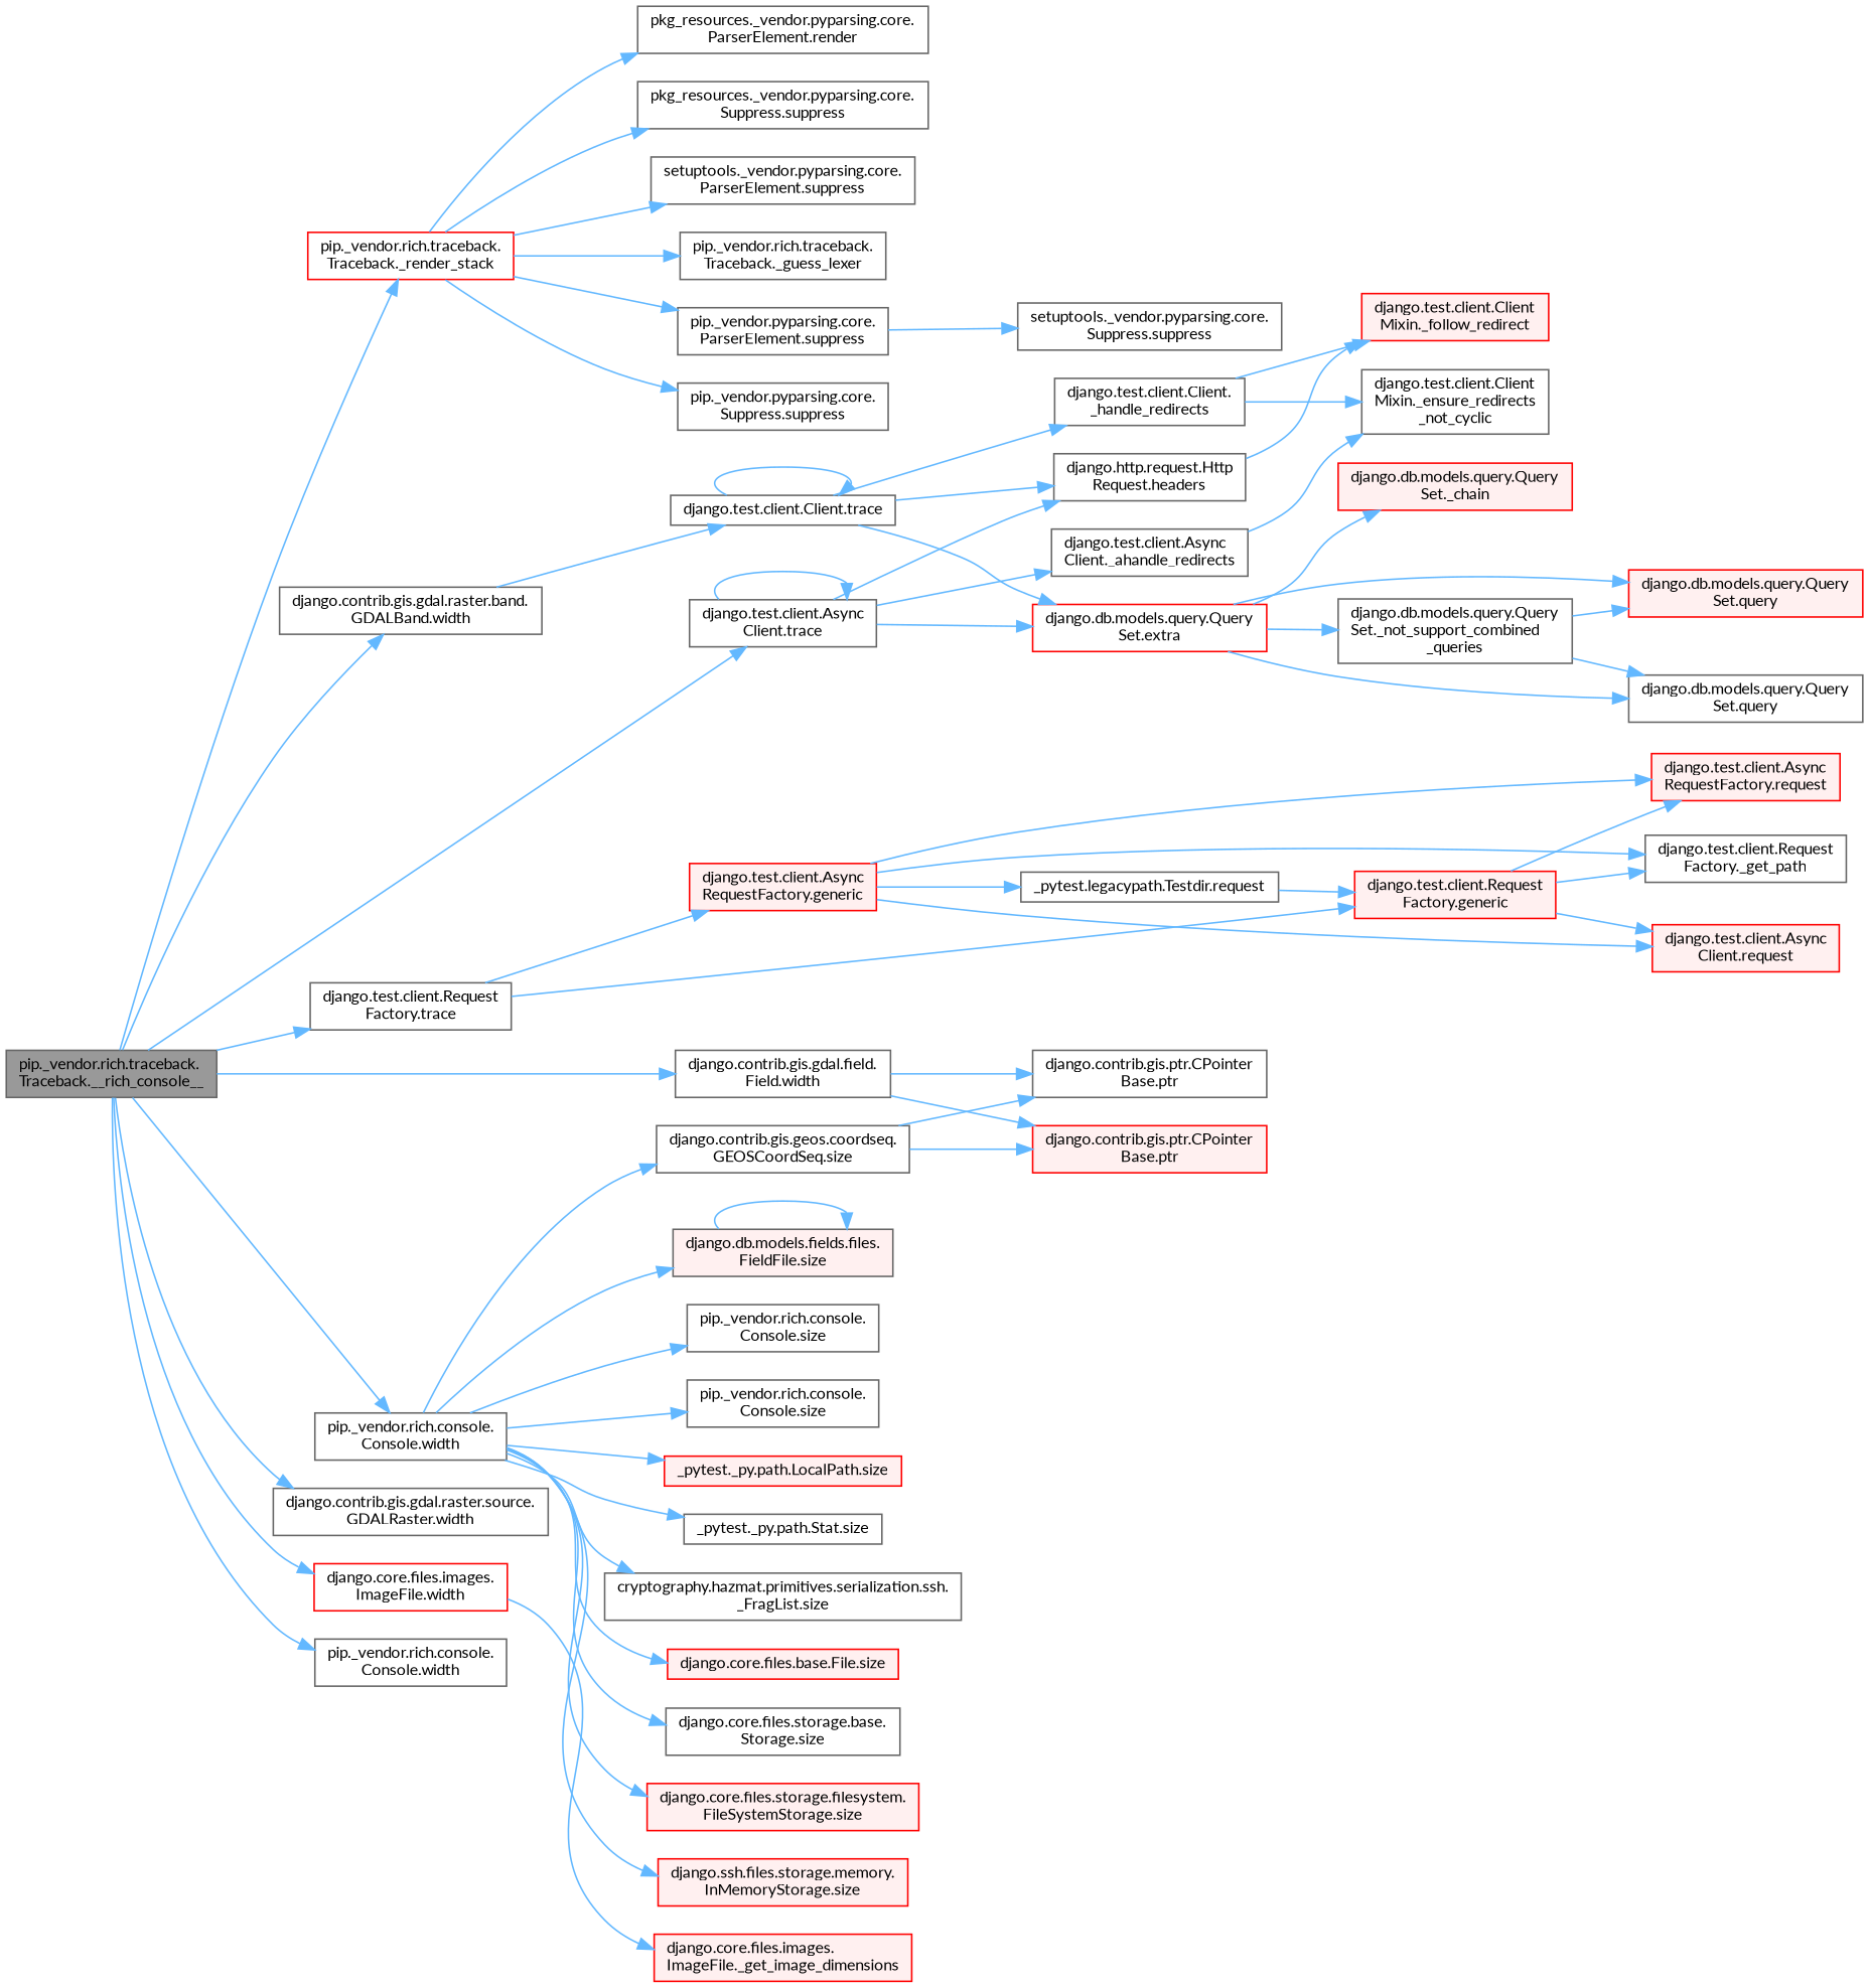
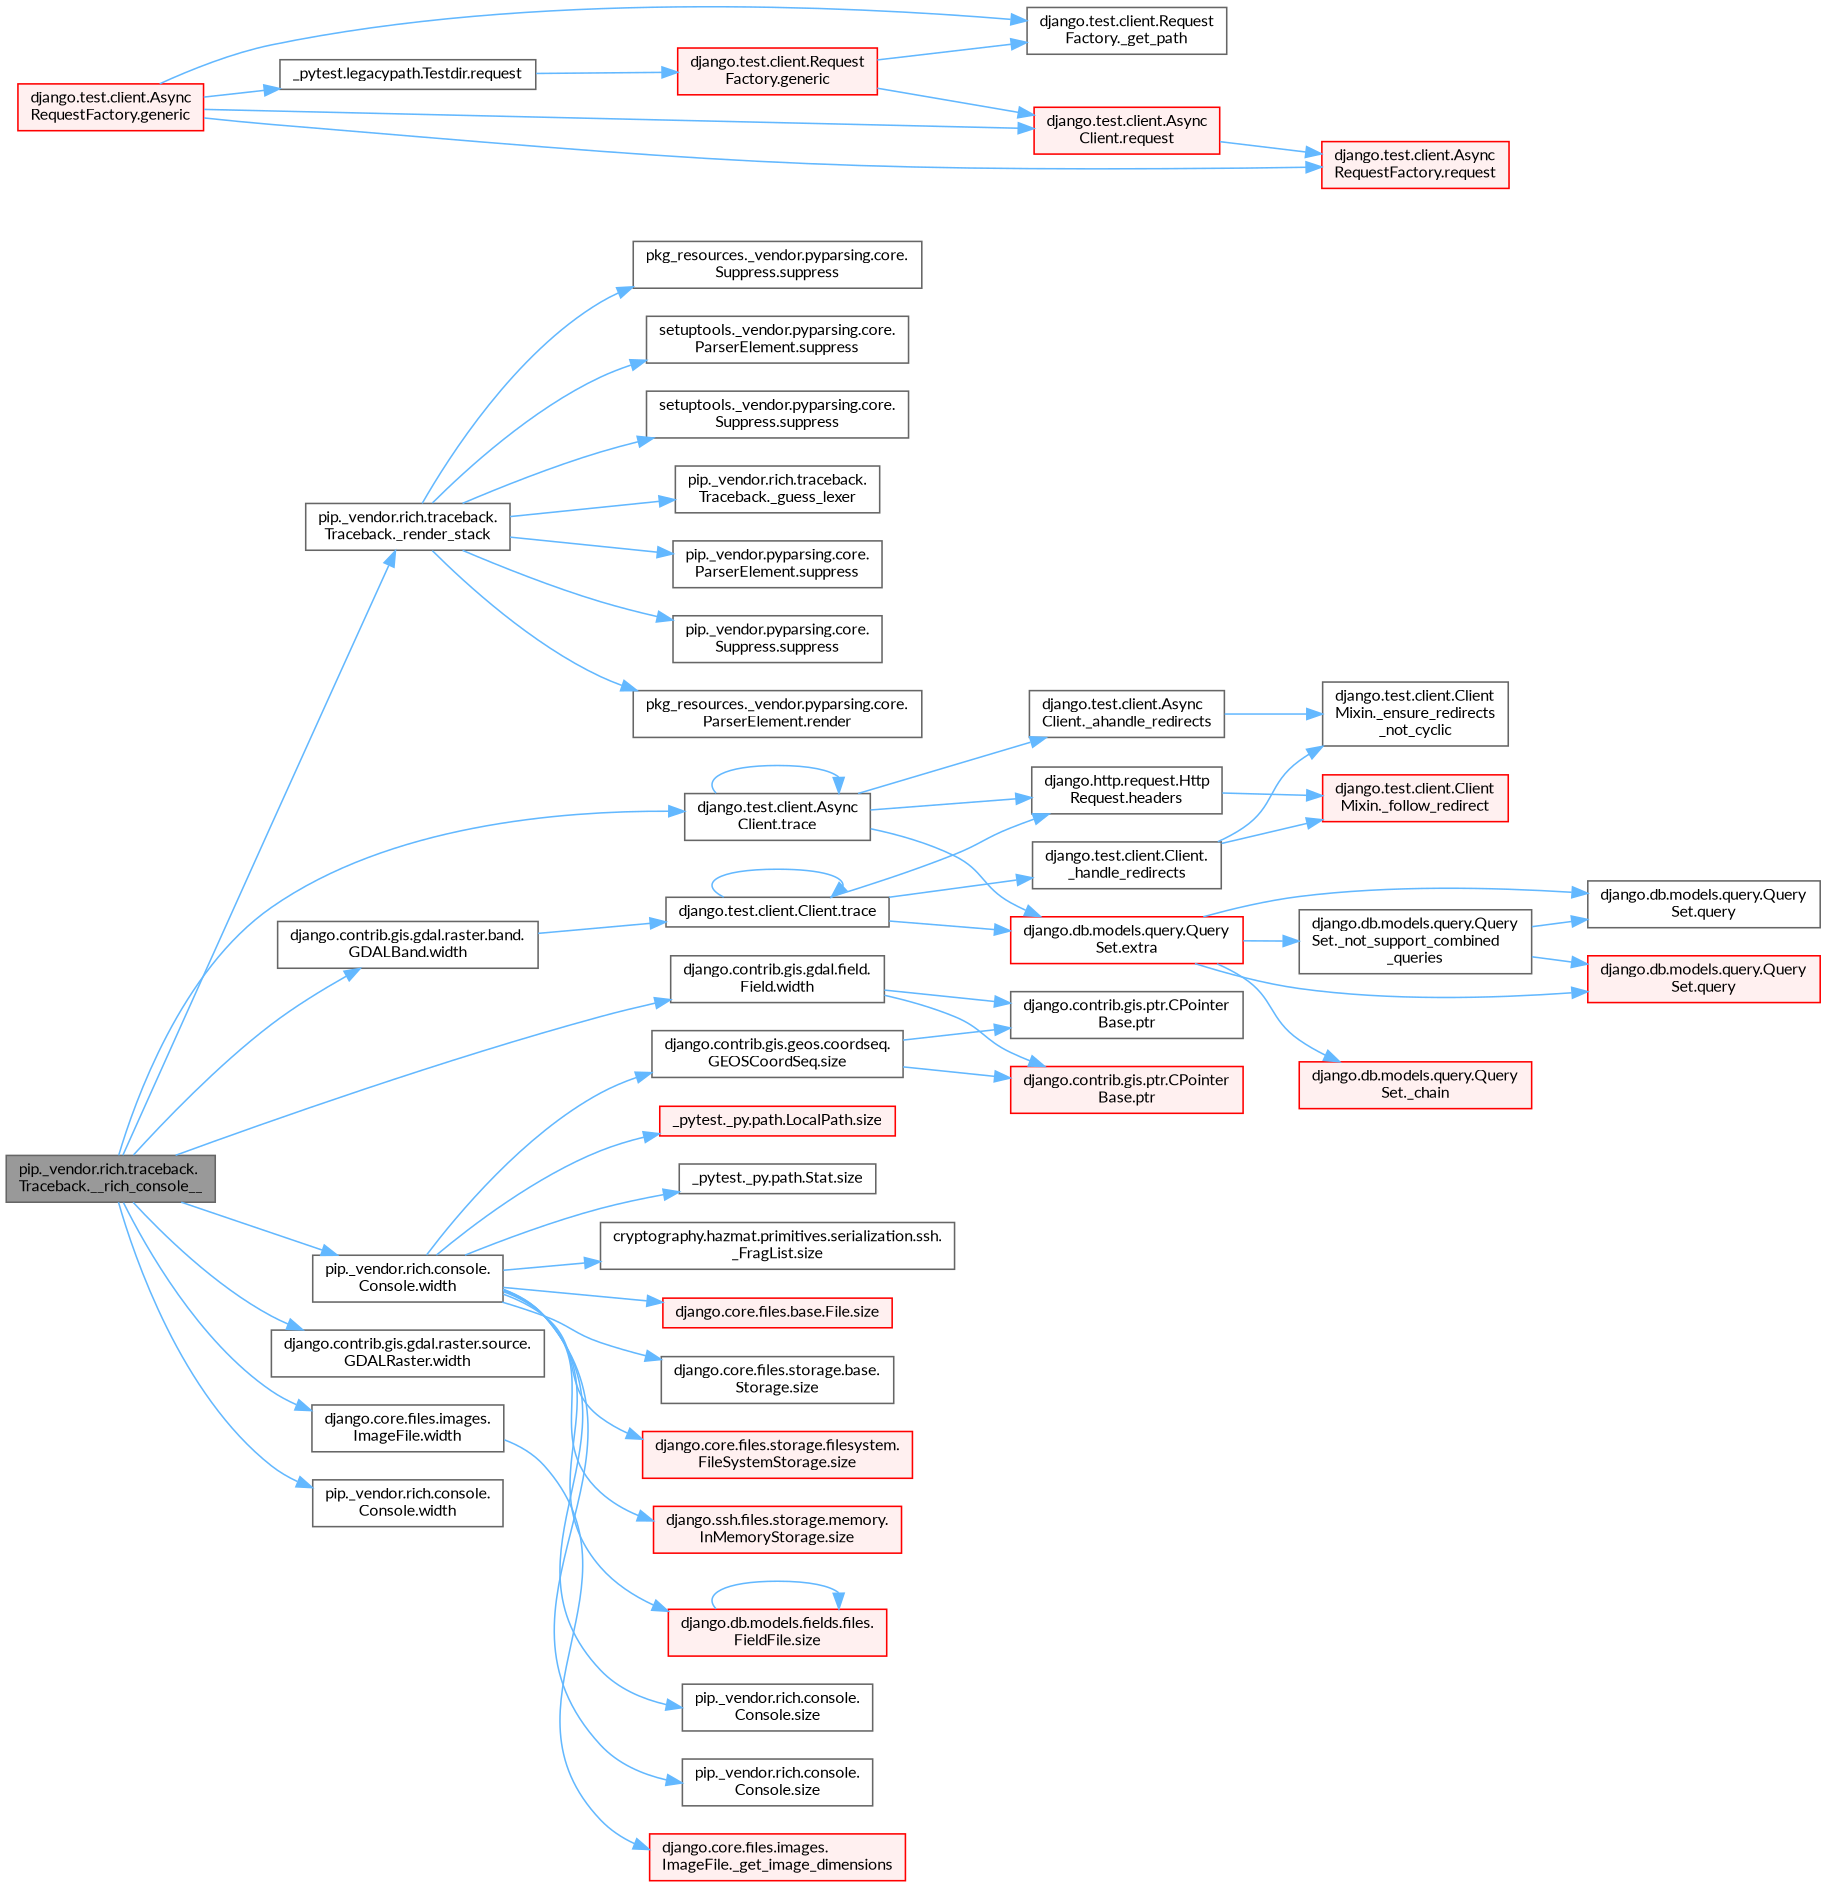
  digraph {
    fontname=Lato
    rankdir=LR
    node [color=grey40 fillcolor=white fontname=Lato fontsize=10 shape=box style=filled]
    edge [color=steelblue1 fontname=Lato fontsize=10 labelfontname=Helvetica labelfontsize=10 style=solid]
    n1 [color=gray40 fillcolor=grey60 fontcolor=black height=0.2 label="pip._vendor.rich.traceback.\lTraceback.__rich_console__" width=0.4]
-   n2 [color=red height=0.2 label="pip._vendor.rich.traceback.\lTraceback._render_stack" width=0.4]
+   n2 [height=0.2 label="pip._vendor.rich.traceback.\lTraceback._render_stack" width=0.4]
    n3 [height=0.2 label="django.test.client.Async\lClient.trace" width=0.4]
-   n4 [height=0.2 label="django.test.client.Request\lFactory.trace" width=0.4]
    n5 [height=0.2 label="django.contrib.gis.gdal.field.\lField.width" width=0.4]
    n6 [height=0.2 label="django.contrib.gis.gdal.raster.band.\lGDALBand.width" width=0.4]
    n7 [height=0.2 label="django.contrib.gis.gdal.raster.source.\lGDALRaster.width" width=0.4]
-   n8 [color=red height=0.2 label="django.core.files.images.\lImageFile.width" width=0.4]
+   n8 [height=0.2 label="django.core.files.images.\lImageFile.width" width=0.4]
    n9 [height=0.2 label="pip._vendor.rich.console.\lConsole.width" width=0.4]
    n10 [height=0.2 label="pip._vendor.rich.console.\lConsole.width" width=0.4]
    n11 [height=0.2 label="pip._vendor.rich.traceback.\lTraceback._guess_lexer" width=0.4]
    n12 [height=0.2 label="pip._vendor.pyparsing.core.\lParserElement.suppress" width=0.4]
    n13 [height=0.2 label="pip._vendor.pyparsing.core.\lSuppress.suppress" width=0.4]
    n14 [height=0.2 label="pkg_resources._vendor.pyparsing.core.\lParserElement.render" width=0.4]
    n15 [height=0.2 label="pkg_resources._vendor.pyparsing.core.\lSuppress.suppress" width=0.4]
    n16 [height=0.2 label="setuptools._vendor.pyparsing.core.\lParserElement.suppress" width=0.4]
    n17 [height=0.2 label="setuptools._vendor.pyparsing.core.\lSuppress.suppress" width=0.4]
    n18 [height=0.2 label="django.test.client.Async\lClient._ahandle_redirects" width=0.4]
    n19 [color=red height=0.2 label="django.db.models.query.Query\lSet.extra" width=0.4]
    n20 [height=0.2 label="django.http.request.Http\lRequest.headers" width=0.4]
    n21 [height=0.2 label="django.test.client.Client.trace" width=0.4]
    n22 [height=0.2 label="django.test.client.Client.\l_handle_redirects" width=0.4]
    n23 [color=red fillcolor="#FFF0F0" height=0.2 label="django.test.client.Async\lRequestFactory.generic" width=0.4]
    n24 [color=red fillcolor="#FFF0F0" height=0.2 label="django.test.client.Request\lFactory.generic" width=0.4]
    n25 [color=red fillcolor="#FFF0F0" height=0.2 label="django.contrib.gis.ptr.CPointer\lBase.ptr" width=0.4]
    n26 [height=0.2 label="django.contrib.gis.ptr.CPointer\lBase.ptr" width=0.4]
    n27 [color=red fillcolor="#FFF0F0" height=0.2 label="django.core.files.images.\lImageFile._get_image_dimensions" width=0.4]
    n28 [color=red fillcolor="#FFF0F0" height=0.2 label="_pytest._py.path.LocalPath.size" width=0.4]
    n29 [height=0.2 label="_pytest._py.path.Stat.size" width=0.4]
    n30 [height=0.2 label="cryptography.hazmat.primitives.serialization.ssh.\l_FragList.size" width=0.4]
    n31 [height=0.2 label="django.contrib.gis.geos.coordseq.\lGEOSCoordSeq.size" width=0.4]
    n32 [color=red fillcolor="#FFF0F0" height=0.2 label="django.core.files.base.File.size" width=0.4]
    n33 [height=0.2 label="django.core.files.storage.base.\lStorage.size" width=0.4]
    n34 [color=red fillcolor="#FFF0F0" height=0.2 label="django.core.files.storage.filesystem.\lFileSystemStorage.size" width=0.4]
    n35 [color=red fillcolor="#FFF0F0" height=0.2 label="django.ssh.files.storage.memory.\lInMemoryStorage.size" width=0.4]
-   n36 [fillcolor="#FFF0F0" height=0.2 label="django.db.models.fields.files.\lFieldFile.size" width=0.4]
+   n36 [color=red fillcolor="#FFF0F0" height=0.2 label="django.db.models.fields.files.\lFieldFile.size" width=0.4]
    n37 [height=0.2 label="pip._vendor.rich.console.\lConsole.size" width=0.4]
    n38 [height=0.2 label="pip._vendor.rich.console.\lConsole.size" width=0.4]
    n39 [height=0.2 label="django.test.client.Client\lMixin._ensure_redirects\l_not_cyclic" width=0.4]
    n40 [color=red fillcolor="#FFF0F0" height=0.2 label="django.db.models.query.Query\lSet._chain" width=0.4]
    n41 [height=0.2 label="django.db.models.query.Query\lSet._not_support_combined\l_queries" width=0.4]
    n42 [color=red fillcolor="#FFF0F0" height=0.2 label="django.db.models.query.Query\lSet.query" width=0.4]
    n43 [height=0.2 label="django.db.models.query.Query\lSet.query" width=0.4]
    n44 [color=red fillcolor="#FFF0F0" height=0.2 label="django.test.client.Client\lMixin._follow_redirect" width=0.4]
    n45 [height=0.2 label="django.test.client.Request\lFactory._get_path" width=0.4]
    n46 [height=0.2 label="_pytest.legacypath.Testdir.request" width=0.4]
    n47 [color=red fillcolor="#FFF0F0" height=0.2 label="django.test.client.Async\lClient.request" width=0.4]
    n48 [color=red fillcolor="#FFF0F0" height=0.2 label="django.test.client.Async\lRequestFactory.request" width=0.4]
    n1 -> n2
    n1 -> n3
-   n1 -> n4
    n1 -> n5
    n1 -> n6
    n1 -> n7
    n1 -> n8
    n1 -> n9
    n1 -> n10
    n2 -> n11
    n2 -> n12
    n2 -> n13
    n2 -> n14
    n2 -> n15
    n2 -> n16
-   n12 -> n17
+   n2 -> n17
    n3 -> n3
    n3 -> n18
    n3 -> n19
    n3 -> n20
-   n4 -> n23
-   n4 -> n24
    n5 -> n25
    n5 -> n26
    n6 -> n21
    n8 -> n27
    n9 -> n28
    n9 -> n29
    n9 -> n30
    n9 -> n31
    n9 -> n32
    n9 -> n33
    n9 -> n34
    n9 -> n35
    n9 -> n36
    n9 -> n37
    n9 -> n38
    n18 -> n39
    n19 -> n40
    n19 -> n41
    n19 -> n42
    n19 -> n43
    n20 -> n44
    n21 -> n19
    n21 -> n20
    n21 -> n21
    n21 -> n22
    n22 -> n39
    n22 -> n44
    n23 -> n45
    n23 -> n46
    n23 -> n47
    n23 -> n48
    n24 -> n45
    n24 -> n47
-   n24 -> n48
+   n47 -> n48
    n31 -> n25
    n31 -> n26
    n36 -> n36
    n41 -> n42
    n41 -> n43
    n46 -> n24
  }
